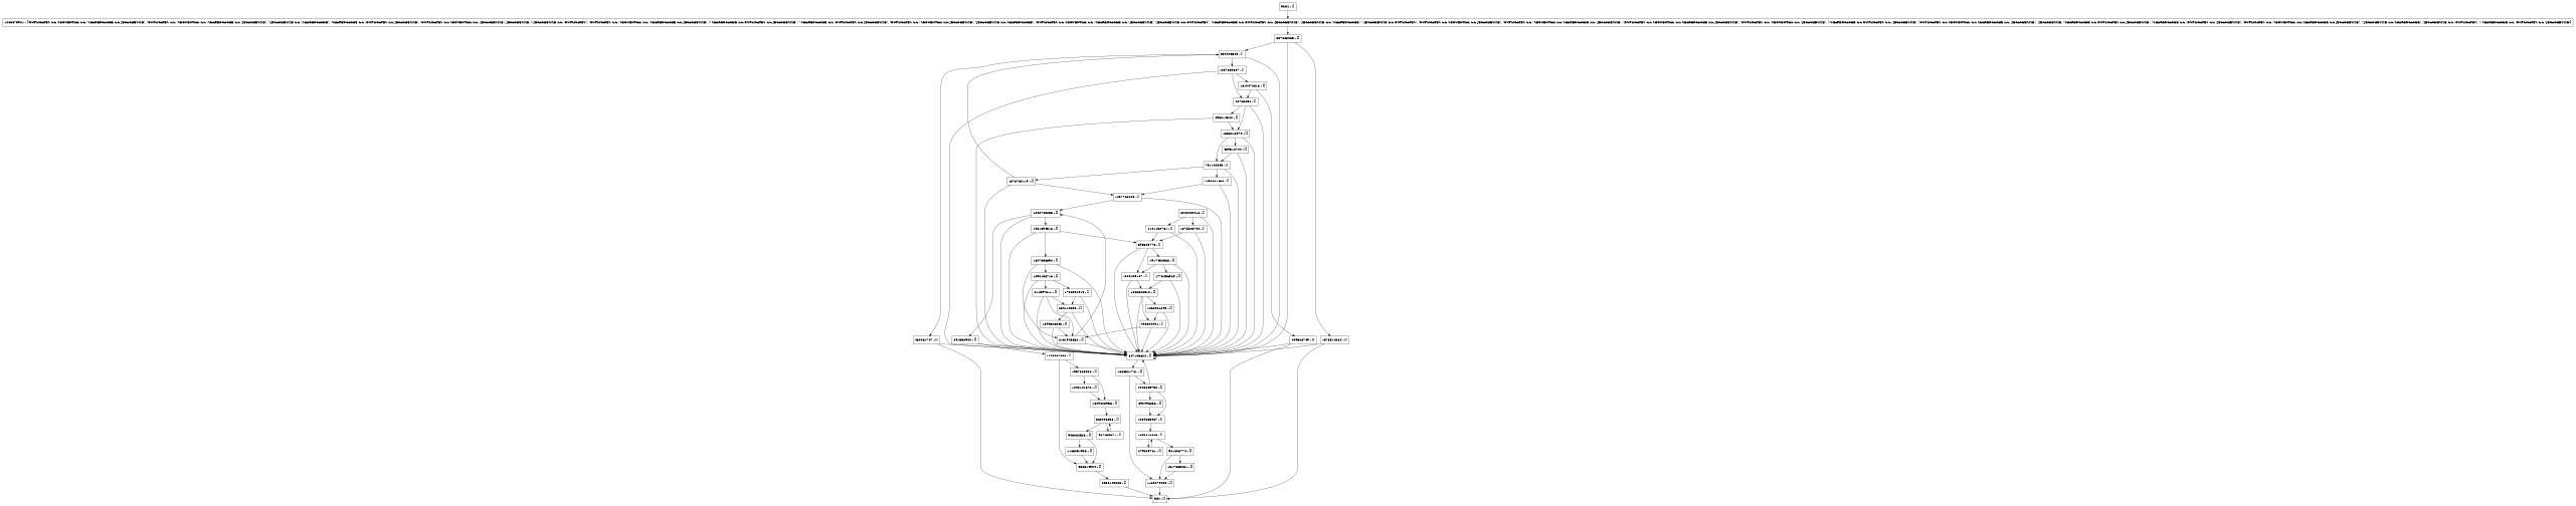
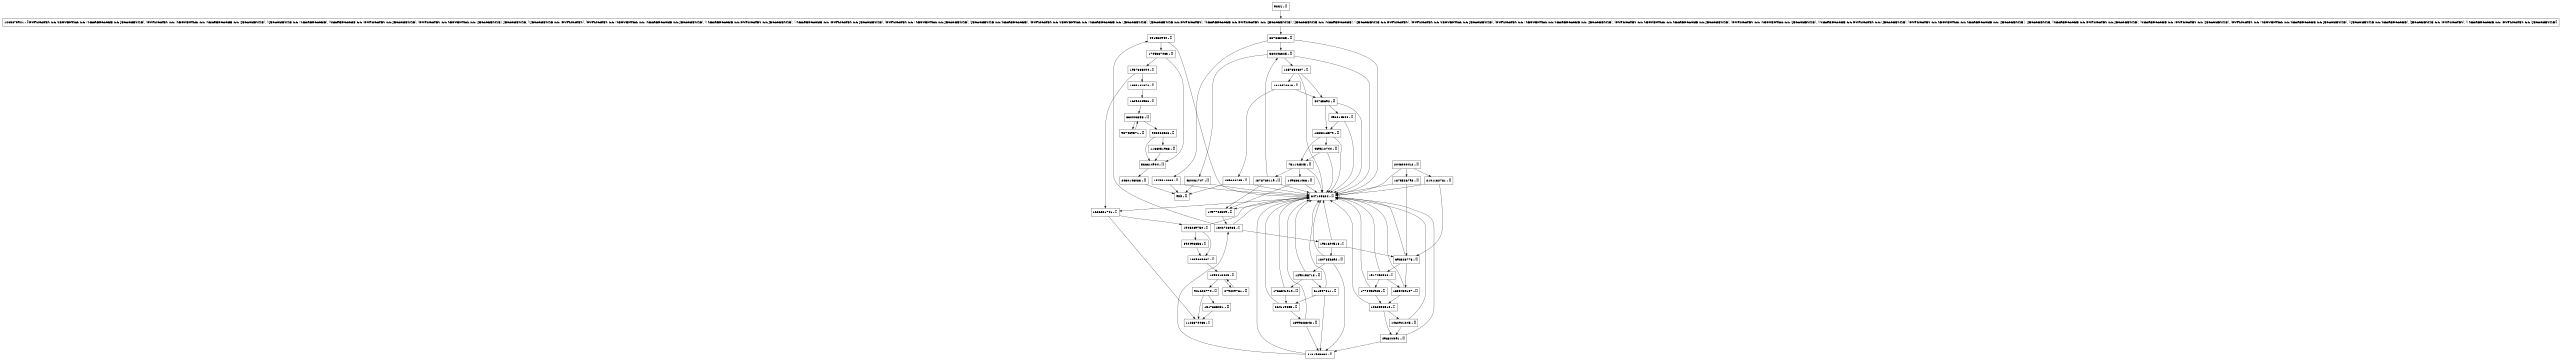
  digraph {
    node [shape=record]
    n1 [label="291532940 - []"]
    n2 [label="847105824 - []"]
    n3 [label="1705367033 - []"]
    n4 [label="1686521741 - []"]
    n5 [label="536314904 - []"]
    n6 [label="1957385004 - []"]
    n7 [label="1335489107 - []"]
    n8 [label="1062306510 - []"]
    n9 [label="1062921245 - []"]
    n10 [label="498844091 - []"]
    n11 [label="264119655 - []"]
    n12 [label="1899328348 - []"]
    n13 [label="2131945632 - []"]
    n14 [label="1342723035 - []"]
    n15 [label="493014544 - []"]
    n16 [label="1833218579 - []"]
    n17 [label="751142545 - []"]
    n18 [label="439512744 - []"]
    n19 [label="906082528 - []"]
    n20 [label="1166051936 - []"]
    n21 [label="2030143083 - []"]
    n22 [label="1807856692 - []"]
    n23 [label="1290158718 - []"]
    n24 [label="1736541919 - []"]
    n25 [label="611597811 - []"]
    n26 [label="1496831436 - []"]
    n27 [label="1378780119 - []"]
    n28 [label="1497768309 - []"]
    n29 [label="380206325 - []"]
    n30 [label="exit - []"]
    n31 [label="480061747 - []"]
    n32 [label="1575514284 - []"]
    n33 [label="1981694518 - []"]
    n34 [label="1517885081 - []"]
    n35 [label="1123870483 - []"]
    n36 [label="1005141872 - []"]
    n37 [label="1629228956 - []"]
    n38 [label="360003858 - []"]
    n39 [label="2101132781 - []"]
    n40 [label="698323776 - []"]
    n41 [label="1917452588 - []"]
    n42 [label="409326749 - []"]
    n43 [label="921608774 - []"]
    n44 [label="1089835467 - []"]
    n45 [label="1695818425 - []"]
    n46 [label="279209761 - []"]
    n47 [label="937439571 - []"]
    n48 [label="40785692 - []"]
    n49 [label="entry - []"]
    n50 [label="1265875921 - [(DUPLICATES && SEQUENTIAL && !SHAREDCACHE && JECACHESIZE), (DUPLICATES && !SEQUENTIAL && !SHAREDCACHE && !JECACHESIZE), (!JECACHESIZE && !SHAREDCACHE), (SHAREDCACHE && !DUPLICATES && JECACHESIZE), (DUPLICATES && SEQUENTIAL && !JECACHESIZE), JECACHESIZE, (!JECACHESIZE && !DUPLICATES), (DUPLICATES && !SEQUENTIAL && !SHAREDCACHE && JECACHESIZE), (!SHAREDCACHE && DUPLICATES && JECACHESIZE), (!SHAREDCACHE && !DUPLICATES && JECACHESIZE), (DUPLICATES && !SEQUENTIAL && JECACHESIZE), (JECACHESIZE && SHAREDCACHE), (DUPLICATES && SEQUENTIAL && !SHAREDCACHE && !JECACHESIZE), (JECACHESIZE && DUPLICATES), (SHAREDCACHE && DUPLICATES && !JECACHESIZE), (JECACHESIZE && !SHAREDCACHE), (!JECACHESIZE && DUPLICATES), (DUPLICATES && SEQUENTIAL && JECACHESIZE), (DUPLICATES && !SEQUENTIAL && SHAREDCACHE && !JECACHESIZE), (DUPLICATES && SEQUENTIAL && SHAREDCACHE && JECACHESIZE), (DUPLICATES && !SEQUENTIAL && !JECACHESIZE), (!SHAREDCACHE && DUPLICATES && !JECACHESIZE), (DUPLICATES && SEQUENTIAL && SHAREDCACHE && !JECACHESIZE), !JECACHESIZE, (SHAREDCACHE && DUPLICATES && JECACHESIZE), (SHAREDCACHE && !DUPLICATES && !JECACHESIZE), (DUPLICATES && !SEQUENTIAL && SHAREDCACHE && JECACHESIZE), (!JECACHESIZE && SHAREDCACHE), (JECACHESIZE && !DUPLICATES), (!SHAREDCACHE && !DUPLICATES && !JECACHESIZE)]"]
    n51 [label="837883085 - []"]
    n52 [label="1257350607 - []"]
    n53 [label="1610472816 - []"]
    n54 [label="1948269750 - []"]
    n55 [label="1778456925 - []"]
    n56 [label="2043000412 - []"]
    n57 [label="1875526792 - []"]
    n58 [label="892496856 - []"]
    n1 -> n2
    n1 -> n3
    n2 -> n2
    n2 -> n4
    n3 -> n5
    n3 -> n6
    n4 -> n35
    n4 -> n54
    n5 -> n21
    n6 -> n36
-   n6 -> n37
+   n6 -> n4
    n7 -> n2
    n7 -> n8
    n8 -> n2
    n8 -> n9
    n8 -> n10
    n9 -> n2
    n9 -> n10
    n10 -> n2
    n10 -> n13
    n11 -> n2
    n11 -> n12
    n12 -> n2
    n12 -> n13
    n13 -> n2
    n13 -> n14
    n14 -> n1
    n14 -> n2
    n14 -> n33
    n15 -> n2
    n15 -> n16
    n16 -> n2
    n16 -> n17
    n16 -> n18
    n17 -> n2
    n17 -> n26
    n17 -> n27
    n18 -> n2
    n18 -> n17
    n19 -> n5
    n19 -> n20
    n20 -> n5
    n21 -> n30
    n22 -> n2
    n22 -> n13
    n22 -> n23
    n23 -> n2
    n23 -> n24
    n23 -> n25
    n24 -> n2
    n24 -> n11
    n25 -> n2
    n25 -> n11
    n25 -> n13
    n26 -> n2
    n26 -> n28
    n27 -> n2
    n27 -> n28
    n27 -> n29
-   n28 -> n2
+   n2 -> n28
    n28 -> n14
    n29 -> n2
    n29 -> n31
    n29 -> n52
    n31 -> n2
    n31 -> n30
    n32 -> n2
    n32 -> n30
    n33 -> n2
    n33 -> n22
    n33 -> n40
    n34 -> n35
-   n35 -> n30
    n36 -> n37
    n37 -> n38
    n38 -> n19
    n38 -> n47
    n39 -> n2
    n39 -> n40
    n40 -> n2
    n40 -> n7
    n40 -> n41
    n41 -> n2
    n41 -> n7
    n41 -> n55
    n42 -> n2
    n42 -> n30
    n43 -> n34
    n43 -> n35
    n44 -> n45
    n45 -> n43
    n45 -> n46
    n46 -> n45
    n47 -> n38
    n48 -> n2
    n48 -> n15
    n48 -> n16
    n49 -> n50
    n50 -> n51
    n51 -> n2
    n51 -> n29
    n51 -> n32
    n52 -> n2
    n52 -> n48
    n52 -> n53
    n53 -> n42
    n53 -> n48
    n54 -> n2
    n54 -> n44
    n54 -> n58
    n55 -> n2
    n55 -> n8
    n56 -> n2
    n56 -> n39
    n56 -> n57
    n57 -> n2
    n57 -> n40
    n58 -> n44
  }
